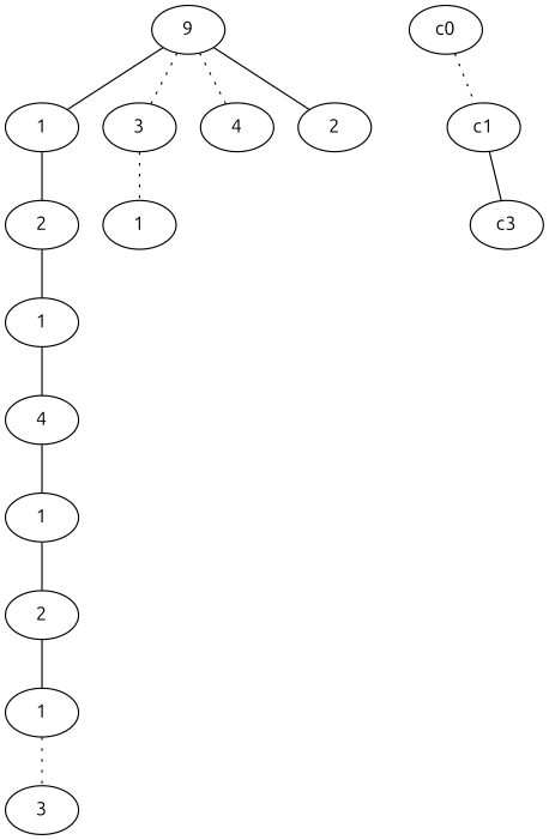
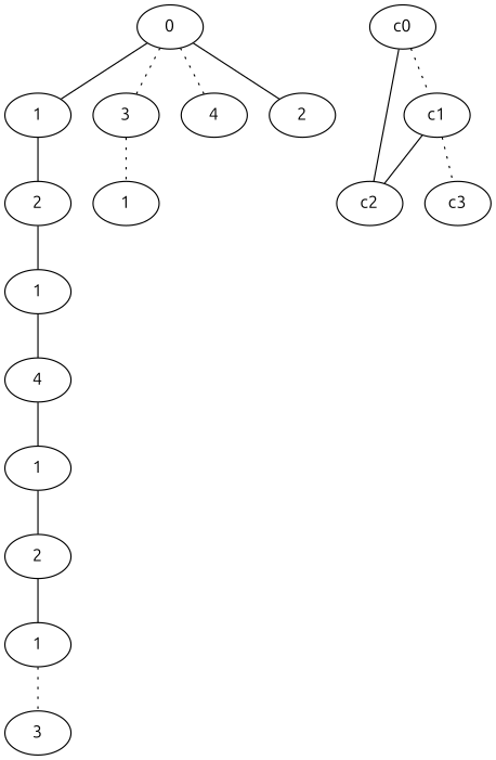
  graph {
    fontname=Ubuntu
    node [fontname=Ubuntu]
    edge [fontname=Ubuntu]
-   n1 [label=9]
+   n1 [label=0]
    n2 [label=1]
    n3 [label=3]
    n4 [label=4]
    n5 [label=2]
    n6 [label=2]
    n7 [label=1]
    n8 [label=1]
    n9 [label=4]
    n10 [label=1]
    n11 [label=2]
    n12 [label=1]
    n13 [label=3]
    c0
    c1
+   c2
    c3
    n1 -- n2
    n1 -- n3 [style=dotted]
    n1 -- n4 [style=dotted]
    n1 -- n5
    n2 -- n6
    n3 -- n7 [style=dotted]
    n6 -- n8
    n8 -- n9
    n9 -- n10
    n10 -- n11
    n11 -- n12
    n12 -- n13 [style=dotted]
    c0 -- c1 [style=dotted]
-   c1 -- c3 [style=solid]
+   c0 -- c2
+   c1 -- c2
+   c1 -- c3 [style=dotted]
  }
